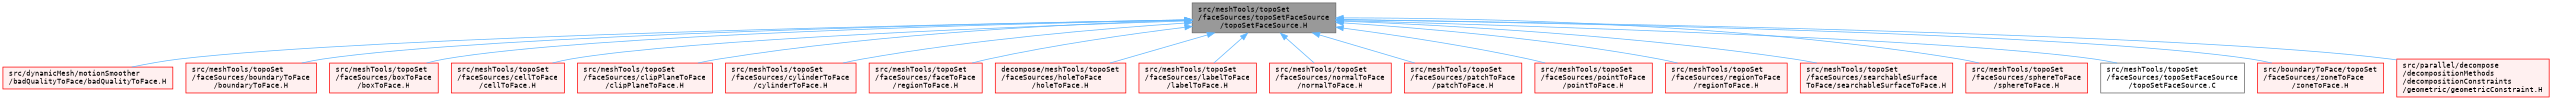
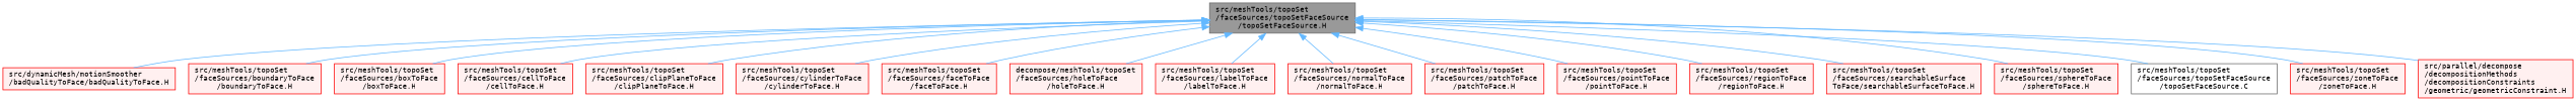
  digraph {
    fontname="DejaVu Sans Mono"
    node [color=red fillcolor="#FFF0F0" fontname="DejaVu Sans Mono" fontsize=10 shape=box style=filled]
    edge [color=steelblue1 dir=back fontname="DejaVu Sans Mono" fontsize=10 labelfontname=Helvetica labelfontsize=10 style=solid]
    n1 [color=gray40 fillcolor=grey60 fontcolor=black height=0.2 label="src/meshTools/topoSet\l/faceSources/topoSetFaceSource\l/topoSetFaceSource.H" width=0.4]
    n2 [height=0.2 label="src/dynamicMesh/motionSmoother\l/badQualityToFace/badQualityToFace.H" width=0.4]
    n3 [height=0.2 label="src/meshTools/topoSet\l/faceSources/boundaryToFace\l/boundaryToFace.H" width=0.4]
    n4 [height=0.2 label="src/meshTools/topoSet\l/faceSources/boxToFace\l/boxToFace.H" width=0.4]
    n5 [height=0.2 label="src/meshTools/topoSet\l/faceSources/cellToFace\l/cellToFace.H" width=0.4]
    n6 [height=0.2 label="src/meshTools/topoSet\l/faceSources/clipPlaneToFace\l/clipPlaneToFace.H" width=0.4]
    n7 [height=0.2 label="src/meshTools/topoSet\l/faceSources/cylinderToFace\l/cylinderToFace.H" width=0.4]
-   n8 [height=0.2 label="src/meshTools/topoSet\l/faceSources/faceToFace\l/regionToFace.H" width=0.4]
+   n8 [height=0.2 label="src/meshTools/topoSet\l/faceSources/faceToFace\l/faceToFace.H" width=0.4]
    n9 [height=0.2 label="decompose/meshTools/topoSet\l/faceSources/holeToFace\l/holeToFace.H" width=0.4]
    n10 [height=0.2 label="src/meshTools/topoSet\l/faceSources/labelToFace\l/labelToFace.H" width=0.4]
    n11 [height=0.2 label="src/meshTools/topoSet\l/faceSources/normalToFace\l/normalToFace.H" width=0.4]
    n12 [height=0.2 label="src/meshTools/topoSet\l/faceSources/patchToFace\l/patchToFace.H" width=0.4]
    n13 [height=0.2 label="src/meshTools/topoSet\l/faceSources/pointToFace\l/pointToFace.H" width=0.4]
    n14 [height=0.2 label="src/meshTools/topoSet\l/faceSources/regionToFace\l/regionToFace.H" width=0.4]
    n15 [height=0.2 label="src/meshTools/topoSet\l/faceSources/searchableSurface\lToFace/searchableSurfaceToFace.H" width=0.4]
    n16 [height=0.2 label="src/meshTools/topoSet\l/faceSources/sphereToFace\l/sphereToFace.H" width=0.4]
    n17 [color=grey40 fillcolor=white height=0.2 label="src/meshTools/topoSet\l/faceSources/topoSetFaceSource\l/topoSetFaceSource.C" width=0.4]
-   n18 [height=0.2 label="src/boundaryToFace/topoSet\l/faceSources/zoneToFace\l/zoneToFace.H" width=0.4]
+   n18 [height=0.2 label="src/meshTools/topoSet\l/faceSources/zoneToFace\l/zoneToFace.H" width=0.4]
    n19 [height=0.2 label="src/parallel/decompose\l/decompositionMethods\l/decompositionConstraints\l/geometric/geometricConstraint.H" width=0.4]
    n1 -> n2
    n1 -> n3
    n1 -> n4
    n1 -> n5
    n1 -> n6
    n1 -> n7
    n1 -> n8
    n1 -> n9
    n1 -> n10
    n1 -> n11
    n1 -> n12
    n1 -> n13
    n1 -> n14
    n1 -> n15
    n1 -> n16
    n1 -> n17
    n1 -> n18
    n1 -> n19
  }
